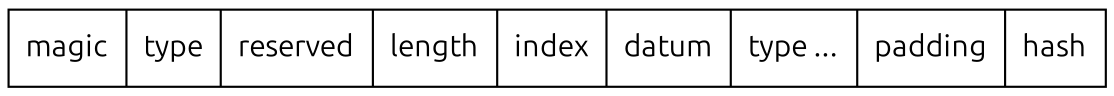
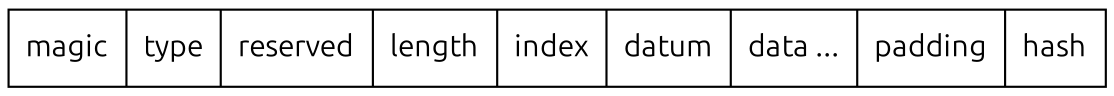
  digraph {
    fontname=Ubuntu
-   n1 [label="<f0>magic |<f1>type |<f2>reserved |<f3>length |<f4>index |<f5>datum |<f6>type ... |<f7>padding |<f8>hash" shape=record fontname=Ubuntu]
+   n1 [label="<f0>magic |<f1>type |<f2>reserved |<f3>length |<f4>index |<f5>datum |<f6>data ... |<f7>padding |<f8>hash" shape=record fontname=Ubuntu]
  }
